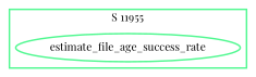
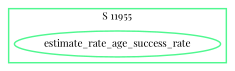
  digraph {
    fontname="Playfair Display"
-   n1 [color="#50F890" label=estimate_file_age_success_rate shape=ellipse style=bold fontname="Playfair Display"]
+   n1 [color="#50F890" label=estimate_rate_age_success_rate shape=ellipse style=bold fontname="Playfair Display"]
    subgraph cluster_1 {
      color="#50F890"
      label="S 11955"
      style=bold
      n1
    }
  }
